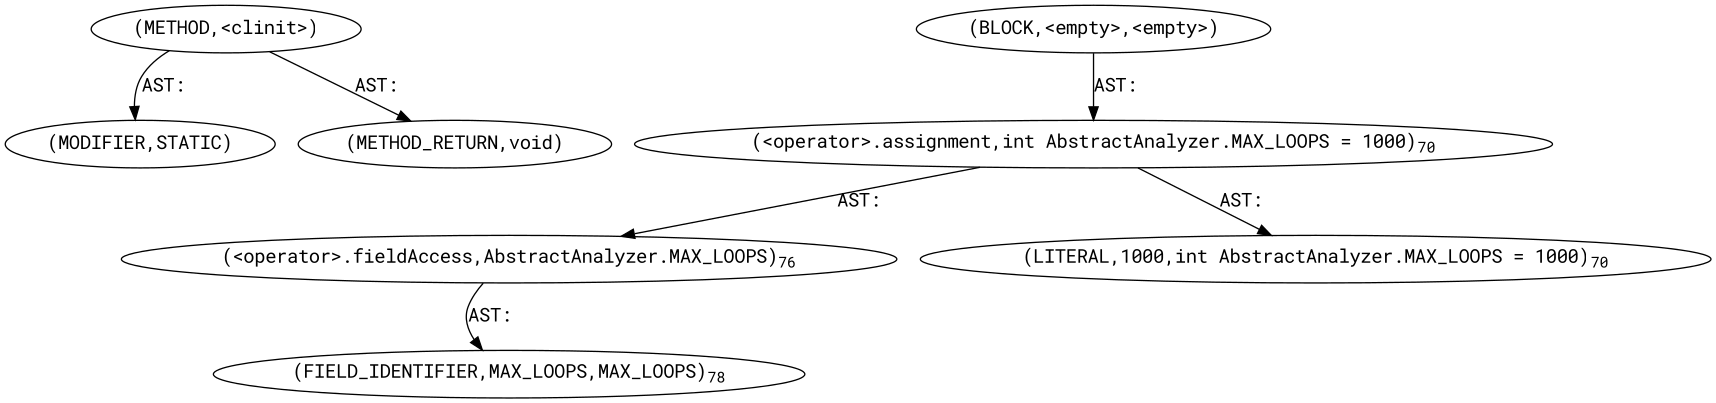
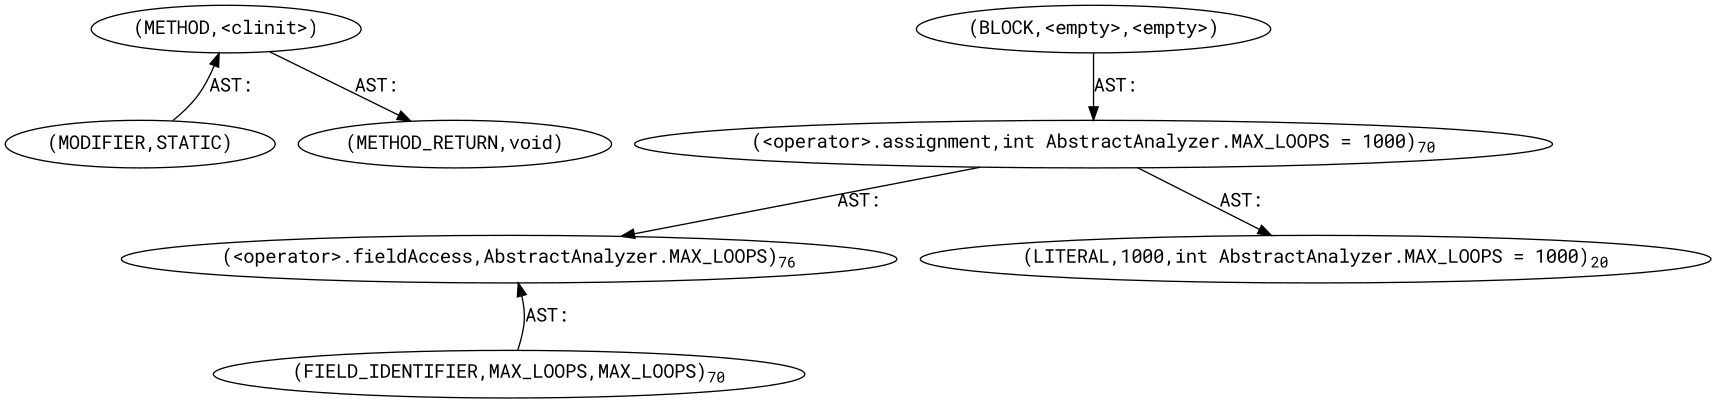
  digraph {
    fontname="Roboto Mono"
    node [fontname="Roboto Mono"]
    edge [fontname="Roboto Mono"]
    n1 [label=<(METHOD,&lt;clinit&gt;)>]
    n2 [label=<(MODIFIER,STATIC)>]
    n3 [label=<(METHOD_RETURN,void)>]
    n4 [label=<(BLOCK,&lt;empty&gt;,&lt;empty&gt;)>]
    n5 [label=<(&lt;operator&gt;.assignment,int AbstractAnalyzer.MAX_LOOPS = 1000)<SUB>70</SUB>>]
    n6 [label=<(&lt;operator&gt;.fieldAccess,AbstractAnalyzer.MAX_LOOPS)<SUB>76</SUB>>]
-   n7 [label=<(LITERAL,1000,int AbstractAnalyzer.MAX_LOOPS = 1000)<SUB>70</SUB>>]
-   n8 [label=<(FIELD_IDENTIFIER,MAX_LOOPS,MAX_LOOPS)<SUB>78</SUB>>]
-   n1 -> n2 [label="AST: "]
+   n7 [label=<(LITERAL,1000,int AbstractAnalyzer.MAX_LOOPS = 1000)<SUB>20</SUB>>]
+   n8 [label=<(FIELD_IDENTIFIER,MAX_LOOPS,MAX_LOOPS)<SUB>70</SUB>>]
+   n2 -> n1 [label="AST: "]
    n1 -> n3 [label="AST: "]
    n4 -> n5 [label="AST: "]
    n5 -> n6 [label="AST: "]
    n5 -> n7 [label="AST: "]
-   n6 -> n8 [label="AST: "]
+   n8 -> n6 [label="AST: "]
  }
